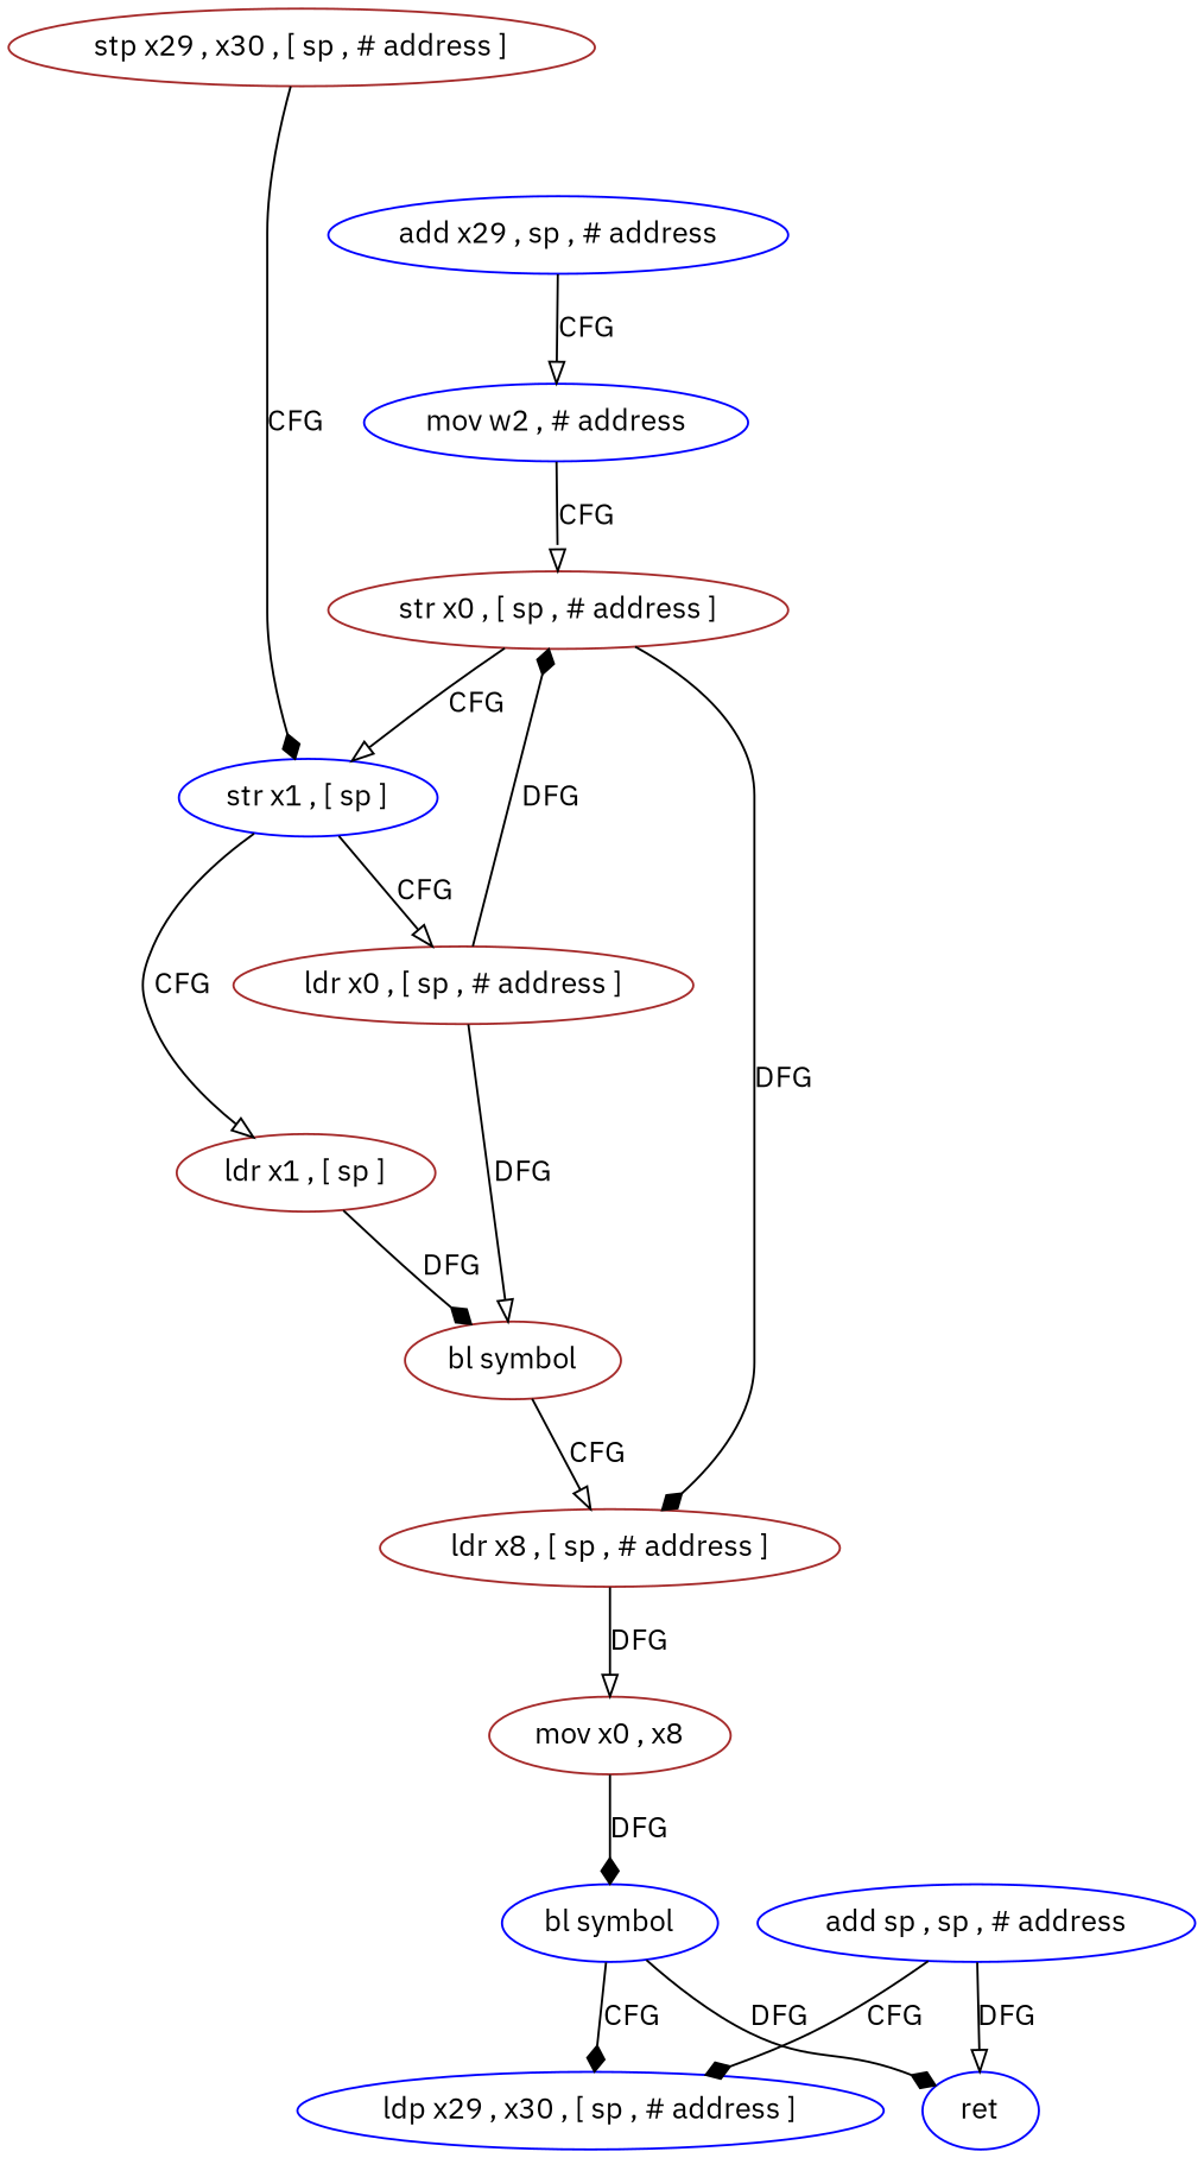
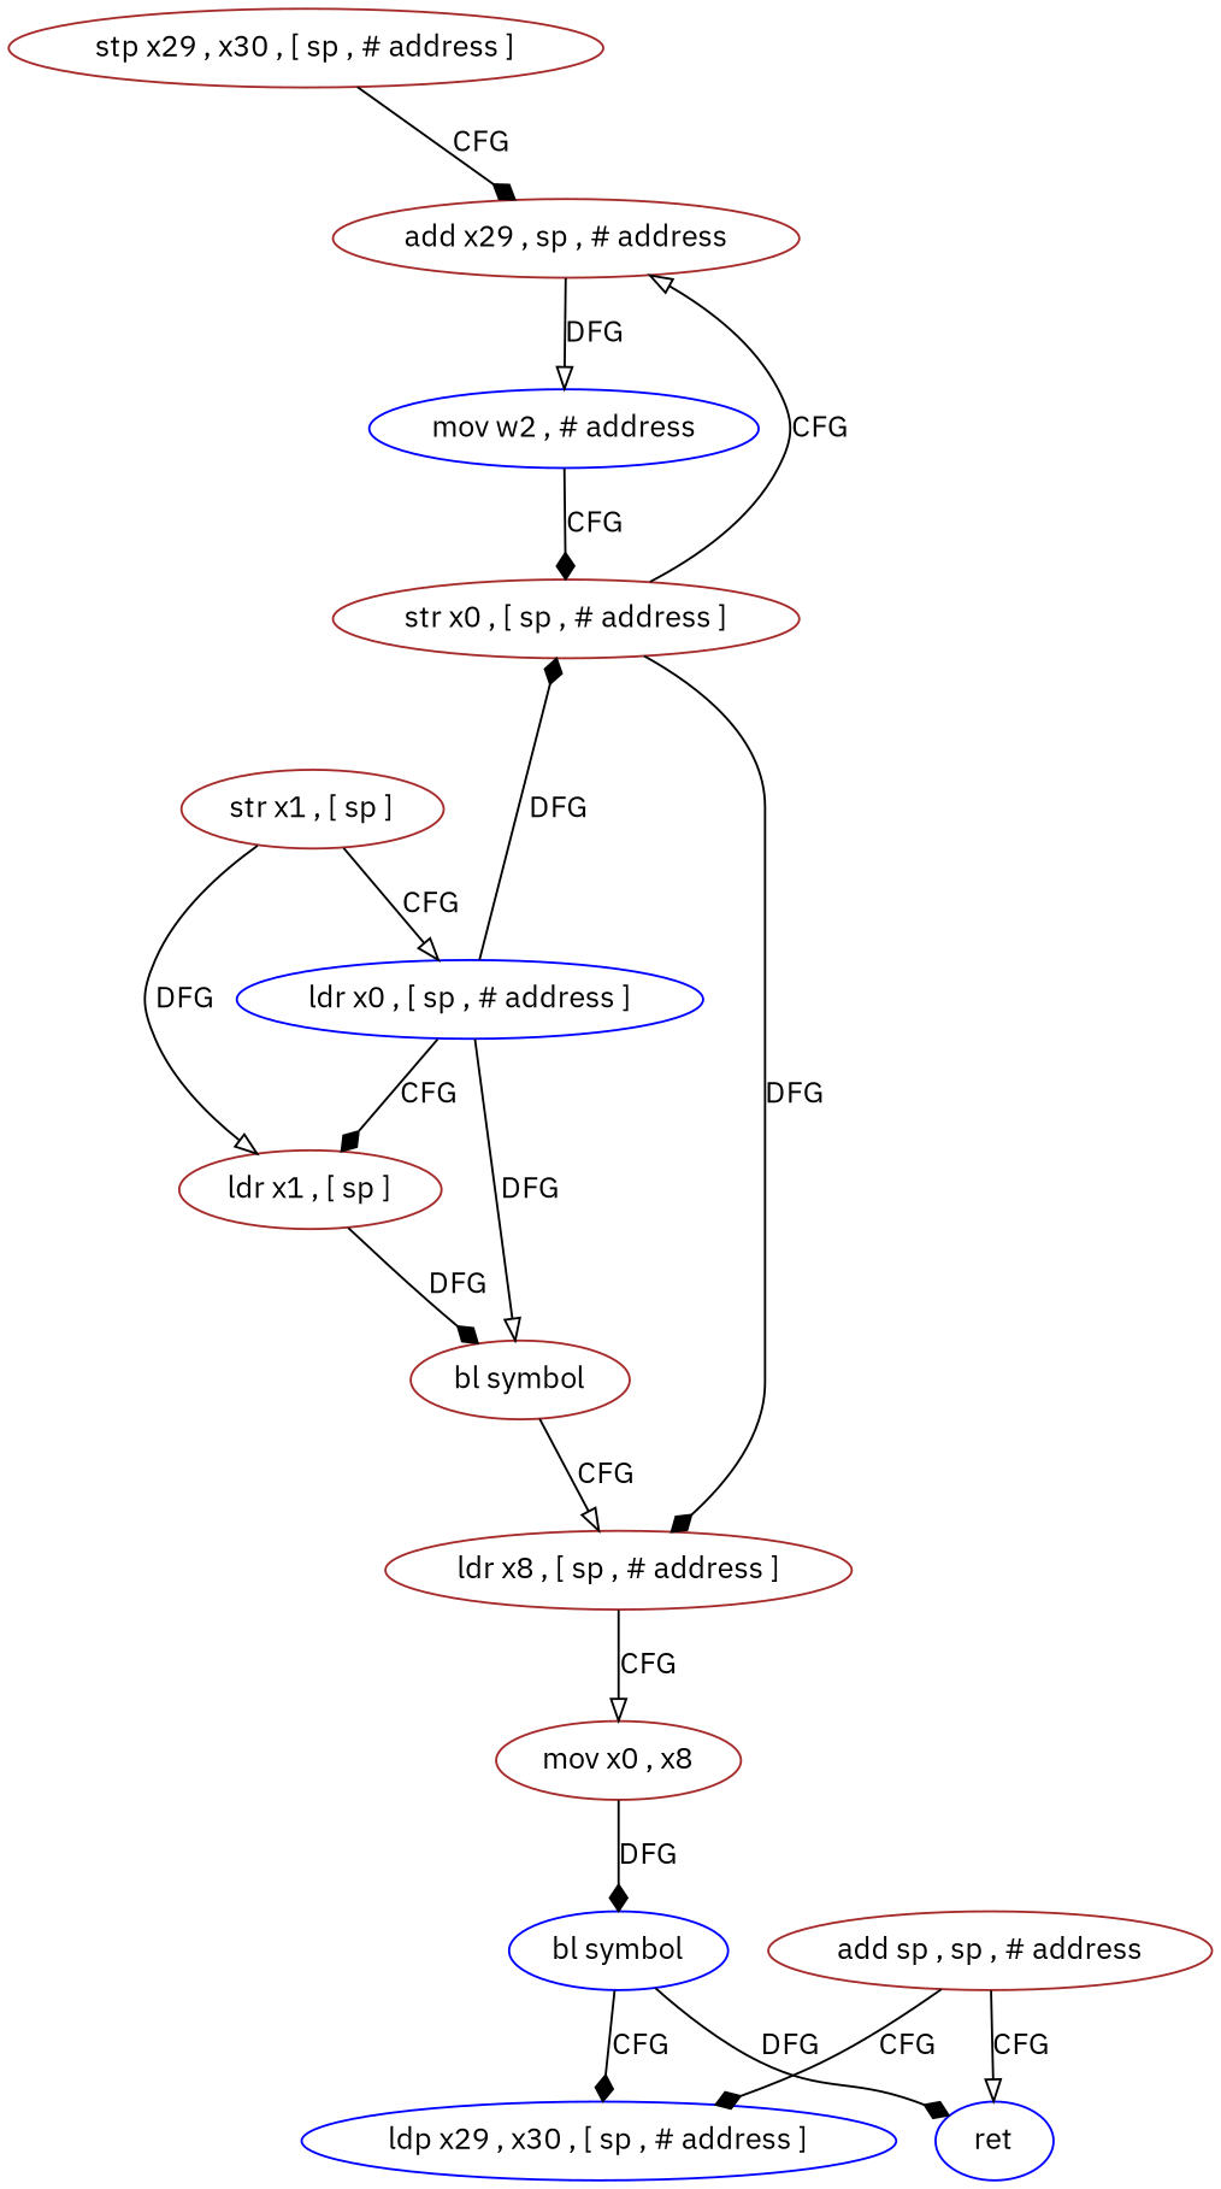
  digraph {
    fontname="IBM Plex Sans"
    node [color=brown fontname="IBM Plex Sans"]
    edge [arrowhead=diamond fontname="IBM Plex Sans"]
    n1 [label="stp x29 , x30 , [ sp , # address ]"]
-   n2 [color=blue label="add x29 , sp , # address"]
+   n2 [label="add x29 , sp , # address"]
    n3 [color=blue label="mov w2 , # address"]
    n4 [label="str x0 , [ sp , # address ]"]
-   n5 [color=blue label="str x1 , [ sp ]"]
+   n5 [label="str x1 , [ sp ]"]
    n6 [label="ldr x8 , [ sp , # address ]"]
-   n7 [label="ldr x0 , [ sp , # address ]"]
+   n7 [color=blue label="ldr x0 , [ sp , # address ]"]
    n8 [label="ldr x1 , [ sp ]"]
    n9 [label="bl symbol"]
    n10 [label="mov x0 , x8"]
    n11 [color=blue label="bl symbol"]
    n12 [color=blue label="ldp x29 , x30 , [ sp , # address ]"]
    n13 [color=blue label=ret]
-   n14 [color=blue label="add sp , sp , # address"]
-   n1 -> n5 [label=CFG]
-   n2 -> n3 [arrowhead=onormal label=CFG]
-   n3 -> n4 [arrowhead=onormal label=CFG]
-   n4 -> n5 [arrowhead=onormal label=CFG]
+   n14 [label="add sp , sp , # address"]
+   n1 -> n2 [label=CFG]
+   n2 -> n3 [arrowhead=onormal label=DFG]
+   n3 -> n4 [label=CFG]
+   n4 -> n2 [arrowhead=onormal label=CFG]
    n4 -> n6 [label=DFG]
    n5 -> n7 [arrowhead=onormal label=CFG]
-   n5 -> n8 [arrowhead=onormal label=CFG]
-   n6 -> n10 [arrowhead=onormal label=DFG]
+   n5 -> n8 [arrowhead=onormal label=DFG]
+   n6 -> n10 [arrowhead=onormal label=CFG]
    n7 -> n4 [label=DFG]
+   n7 -> n8 [label=CFG]
    n7 -> n9 [arrowhead=onormal label=DFG]
    n8 -> n9 [label=DFG]
    n9 -> n6 [arrowhead=onormal label=CFG]
    n10 -> n11 [label=DFG]
    n11 -> n12 [label=CFG]
    n11 -> n13 [label=DFG]
    n14 -> n12 [label=CFG]
-   n14 -> n13 [arrowhead=onormal label=DFG]
+   n14 -> n13 [arrowhead=onormal label=CFG]
  }
